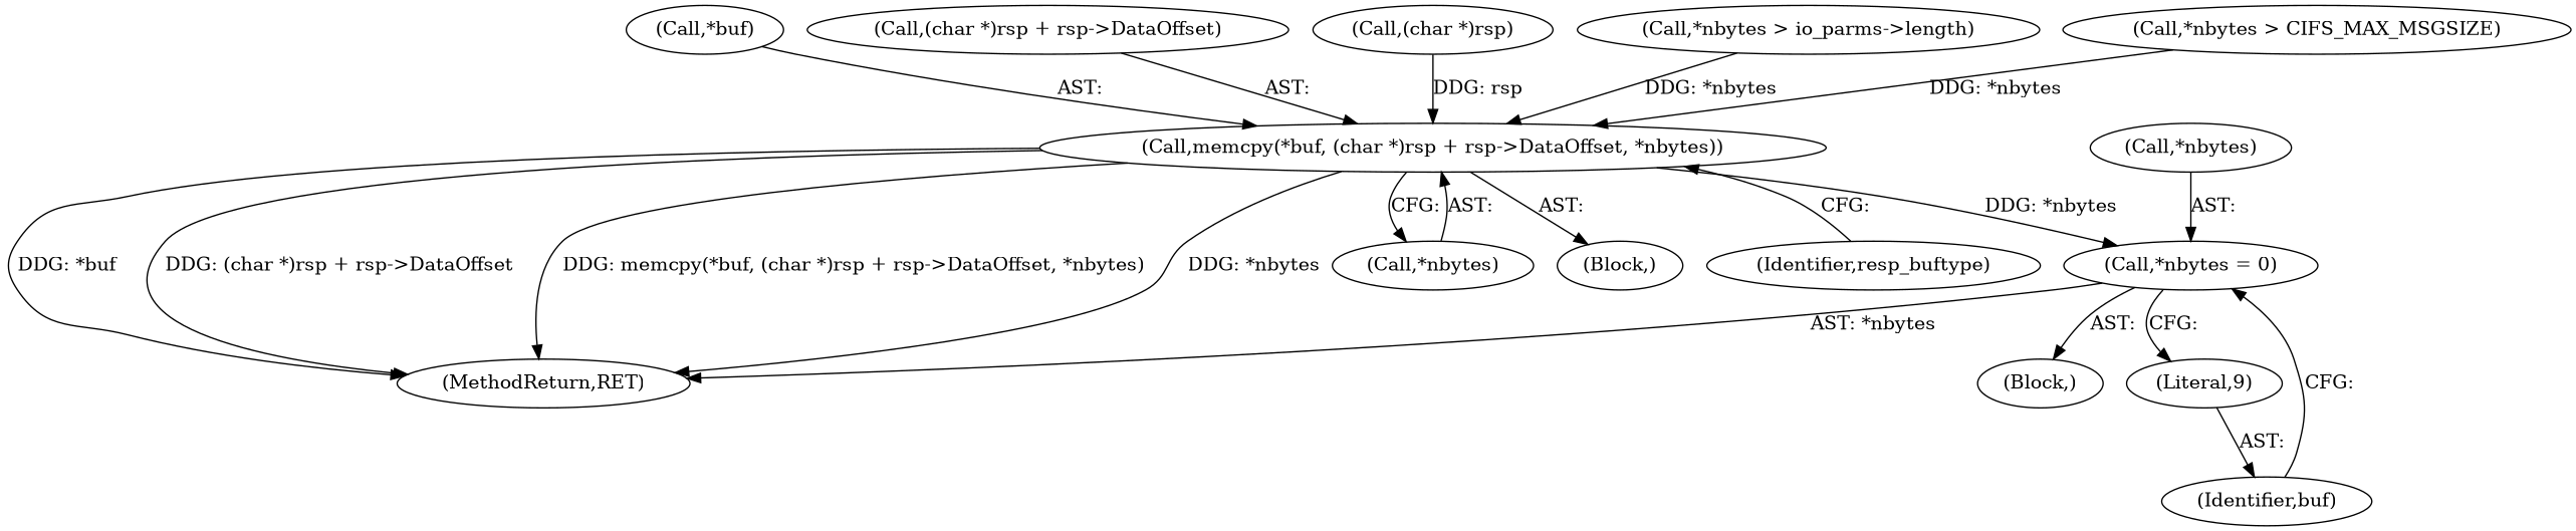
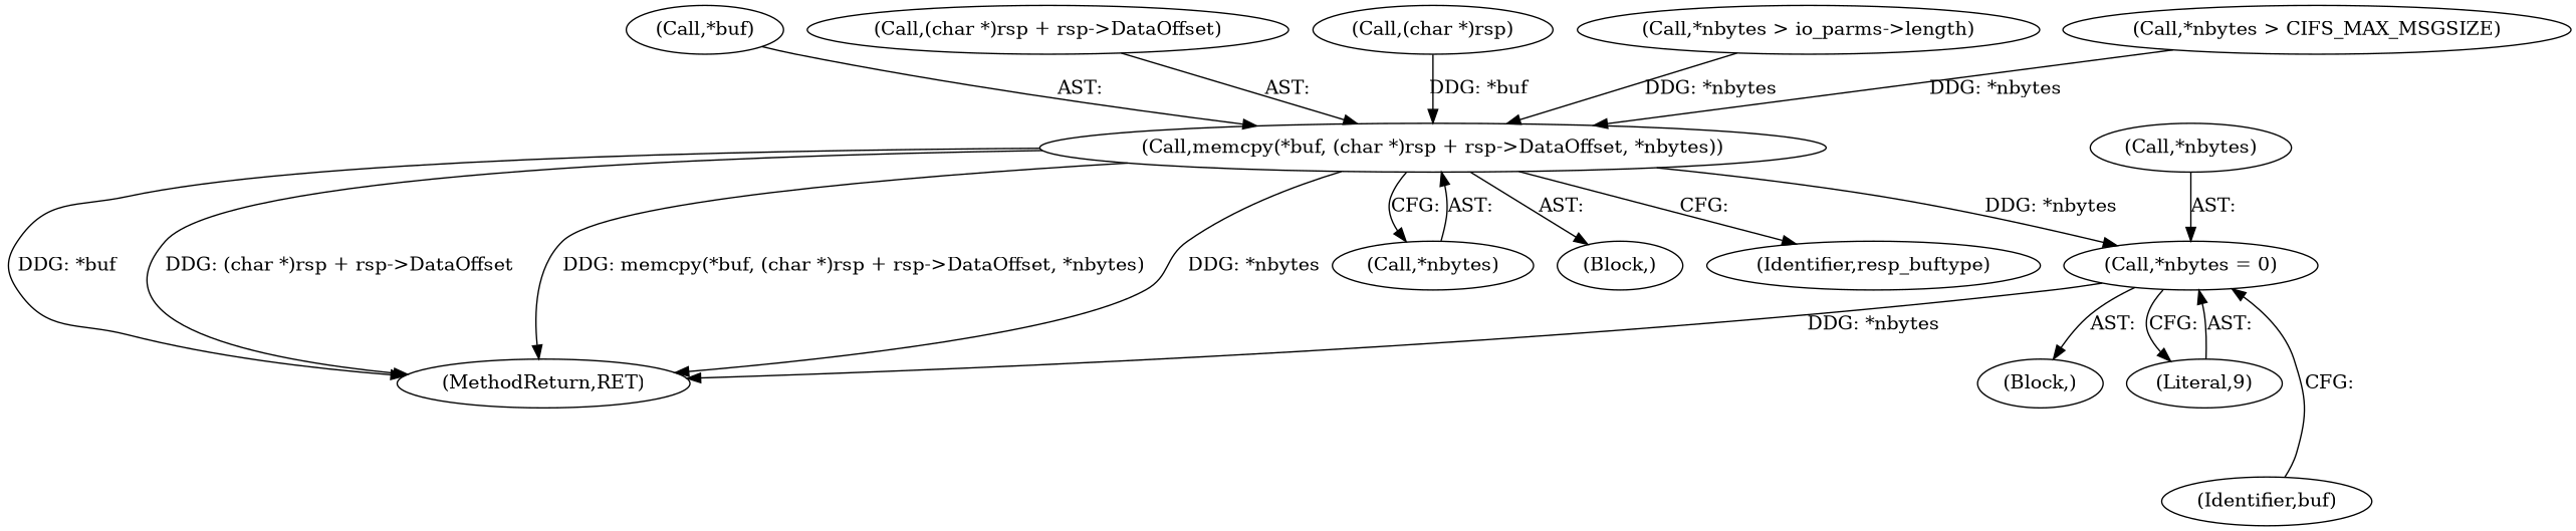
  digraph {
    n1 [label="(Call,*nbytes = 0)"]
    n2 [label="(Block,)"]
    n3 [label="(Literal,9)"]
    n4 [label="(MethodReturn,RET)"]
    n5 [label="(Call,memcpy(*buf, (char *)rsp + rsp->DataOffset, *nbytes))"]
    n6 [label="(Call,*nbytes)"]
    n7 [label="(Block,)"]
    n8 [label="(Call,*nbytes)"]
    n9 [label="(Identifier,buf)"]
    n10 [label="(Call,*buf)"]
    n11 [label="(Call,(char *)rsp + rsp->DataOffset)"]
    n12 [label="(Identifier,resp_buftype)"]
    n13 [label="(Call,(char *)rsp)"]
    n14 [label="(Call,*nbytes > io_parms->length)"]
    n15 [label="(Call,*nbytes > CIFS_MAX_MSGSIZE)"]
    n1 -> n2 [label="AST: "]
    n1 -> n3 [label="CFG: "]
-   n1 -> n4 [label="AST: *nbytes"]
-   n3 -> n9 [label="AST: "]
+   n1 -> n4 [label="DDG: *nbytes"]
+   n3 -> n1 [label="AST: "]
    n5 -> n1 [label="DDG: *nbytes"]
    n5 -> n4 [label="DDG: *buf"]
    n5 -> n4 [label="DDG: (char *)rsp + rsp->DataOffset"]
    n5 -> n4 [label="DDG: memcpy(*buf, (char *)rsp + rsp->DataOffset, *nbytes)"]
    n5 -> n4 [label="DDG: *nbytes"]
    n5 -> n6 [label="CFG: "]
    n5 -> n7 [label="AST: "]
    n6 -> n5 [label="AST: "]
    n8 -> n1 [label="AST: "]
    n9 -> n1 [label="CFG: "]
    n10 -> n5 [label="AST: "]
    n11 -> n5 [label="AST: "]
-   n12 -> n5 [label="CFG: "]
-   n13 -> n5 [label="DDG: rsp"]
+   n5 -> n12 [label="CFG: "]
+   n13 -> n5 [label="DDG: *buf"]
    n14 -> n5 [label="DDG: *nbytes"]
    n15 -> n5 [label="DDG: *nbytes"]
  }
